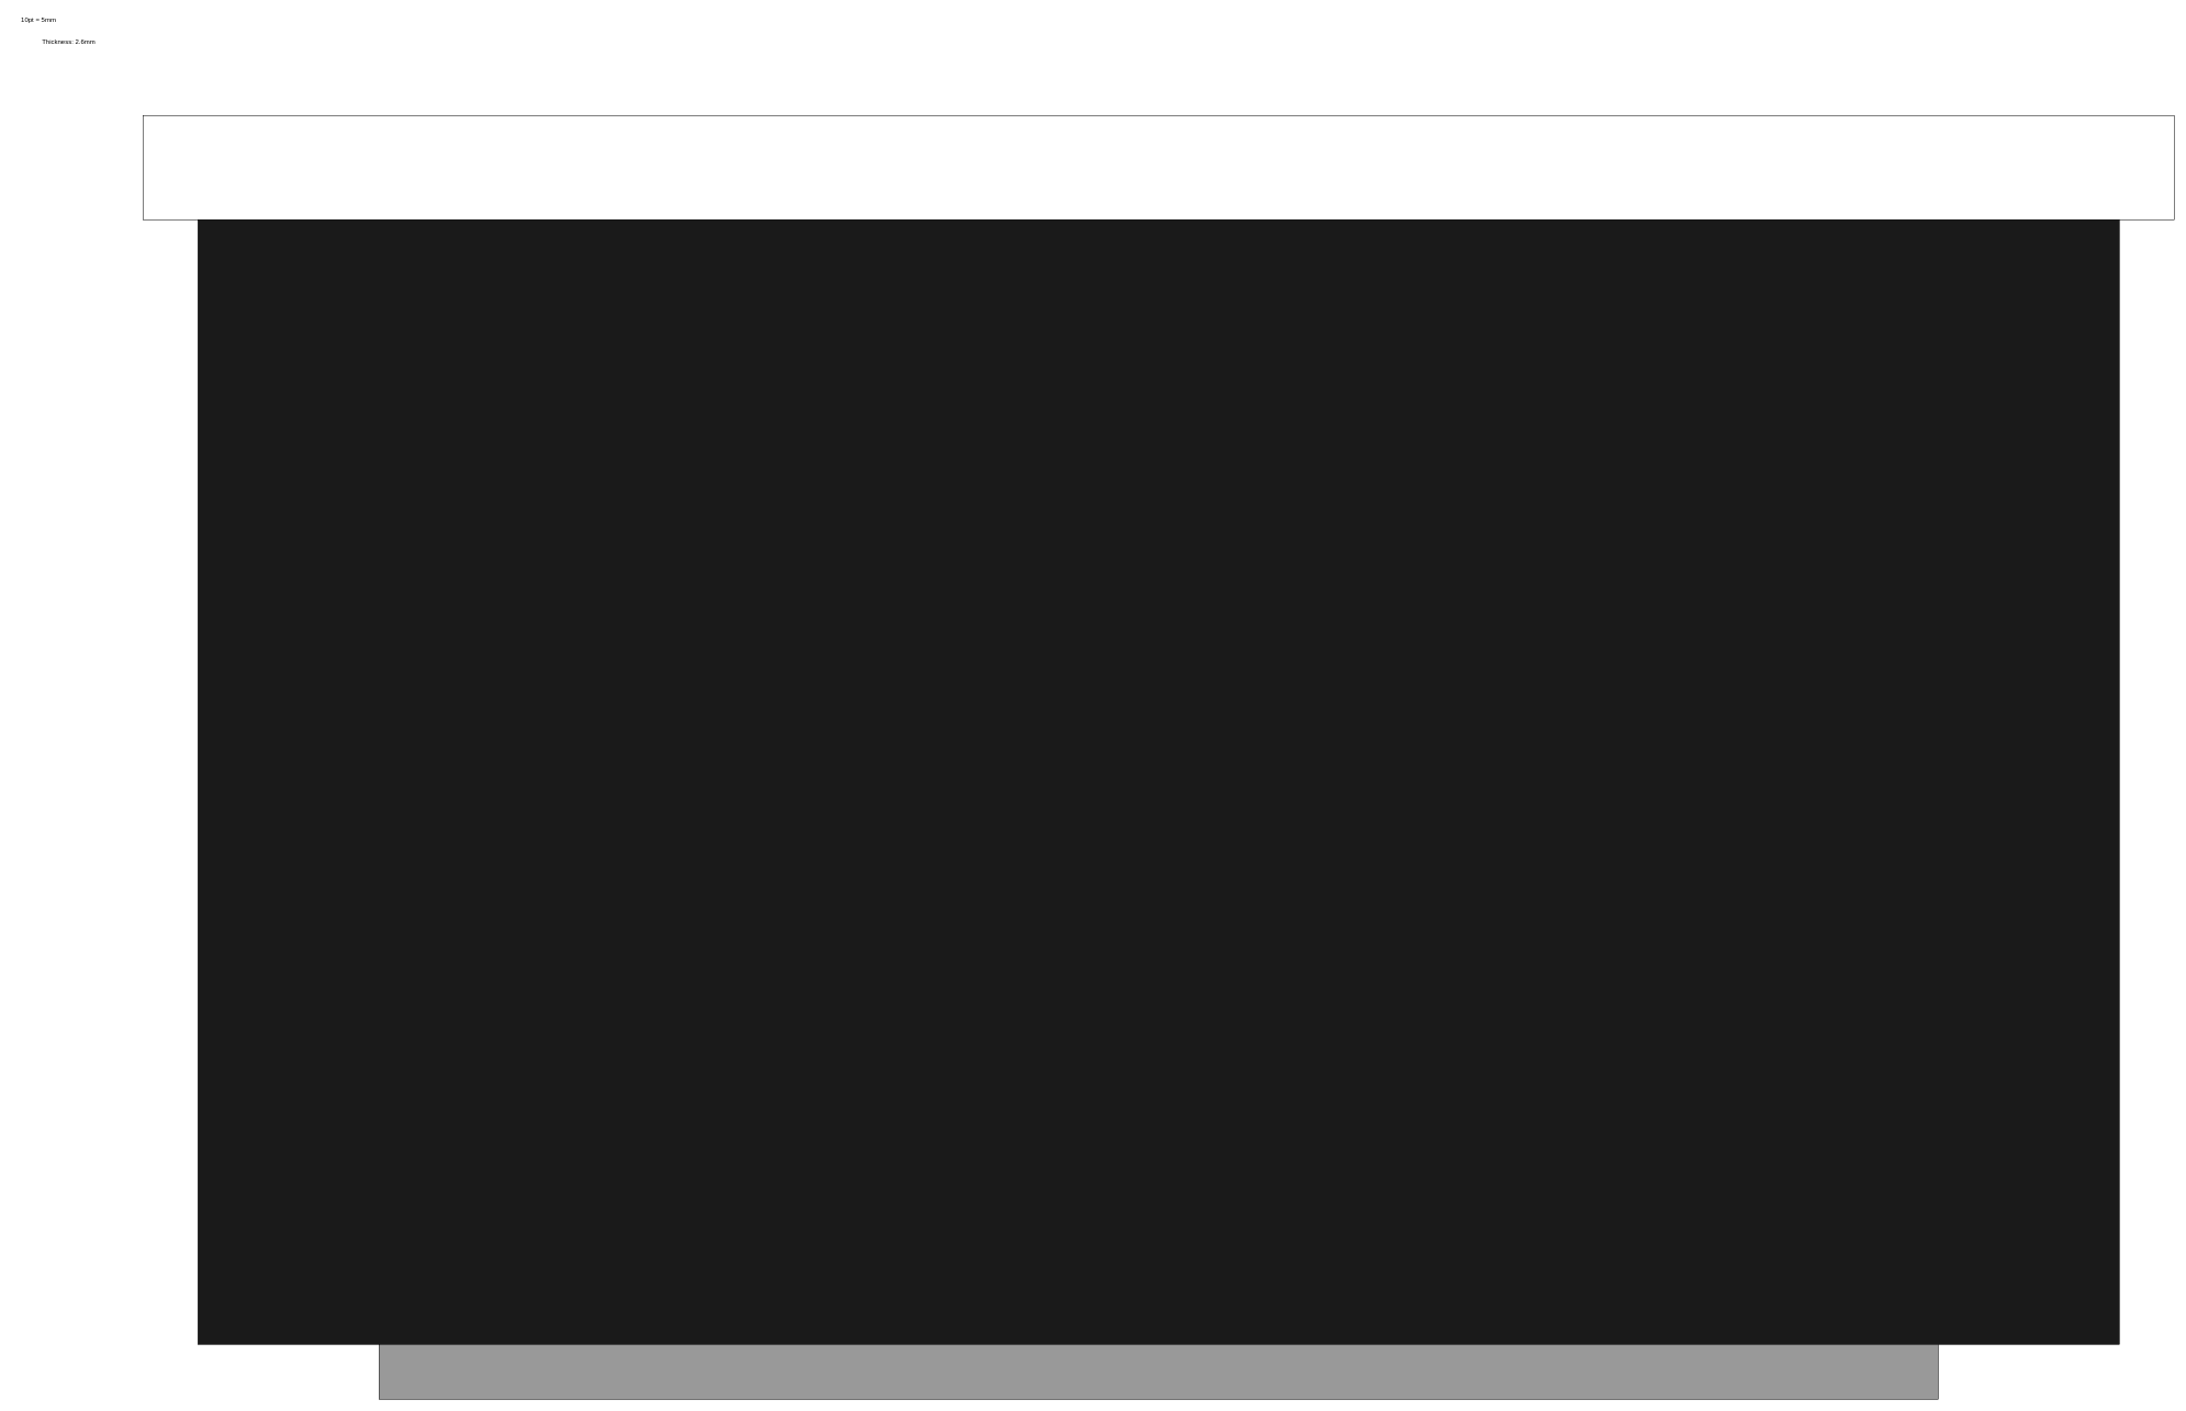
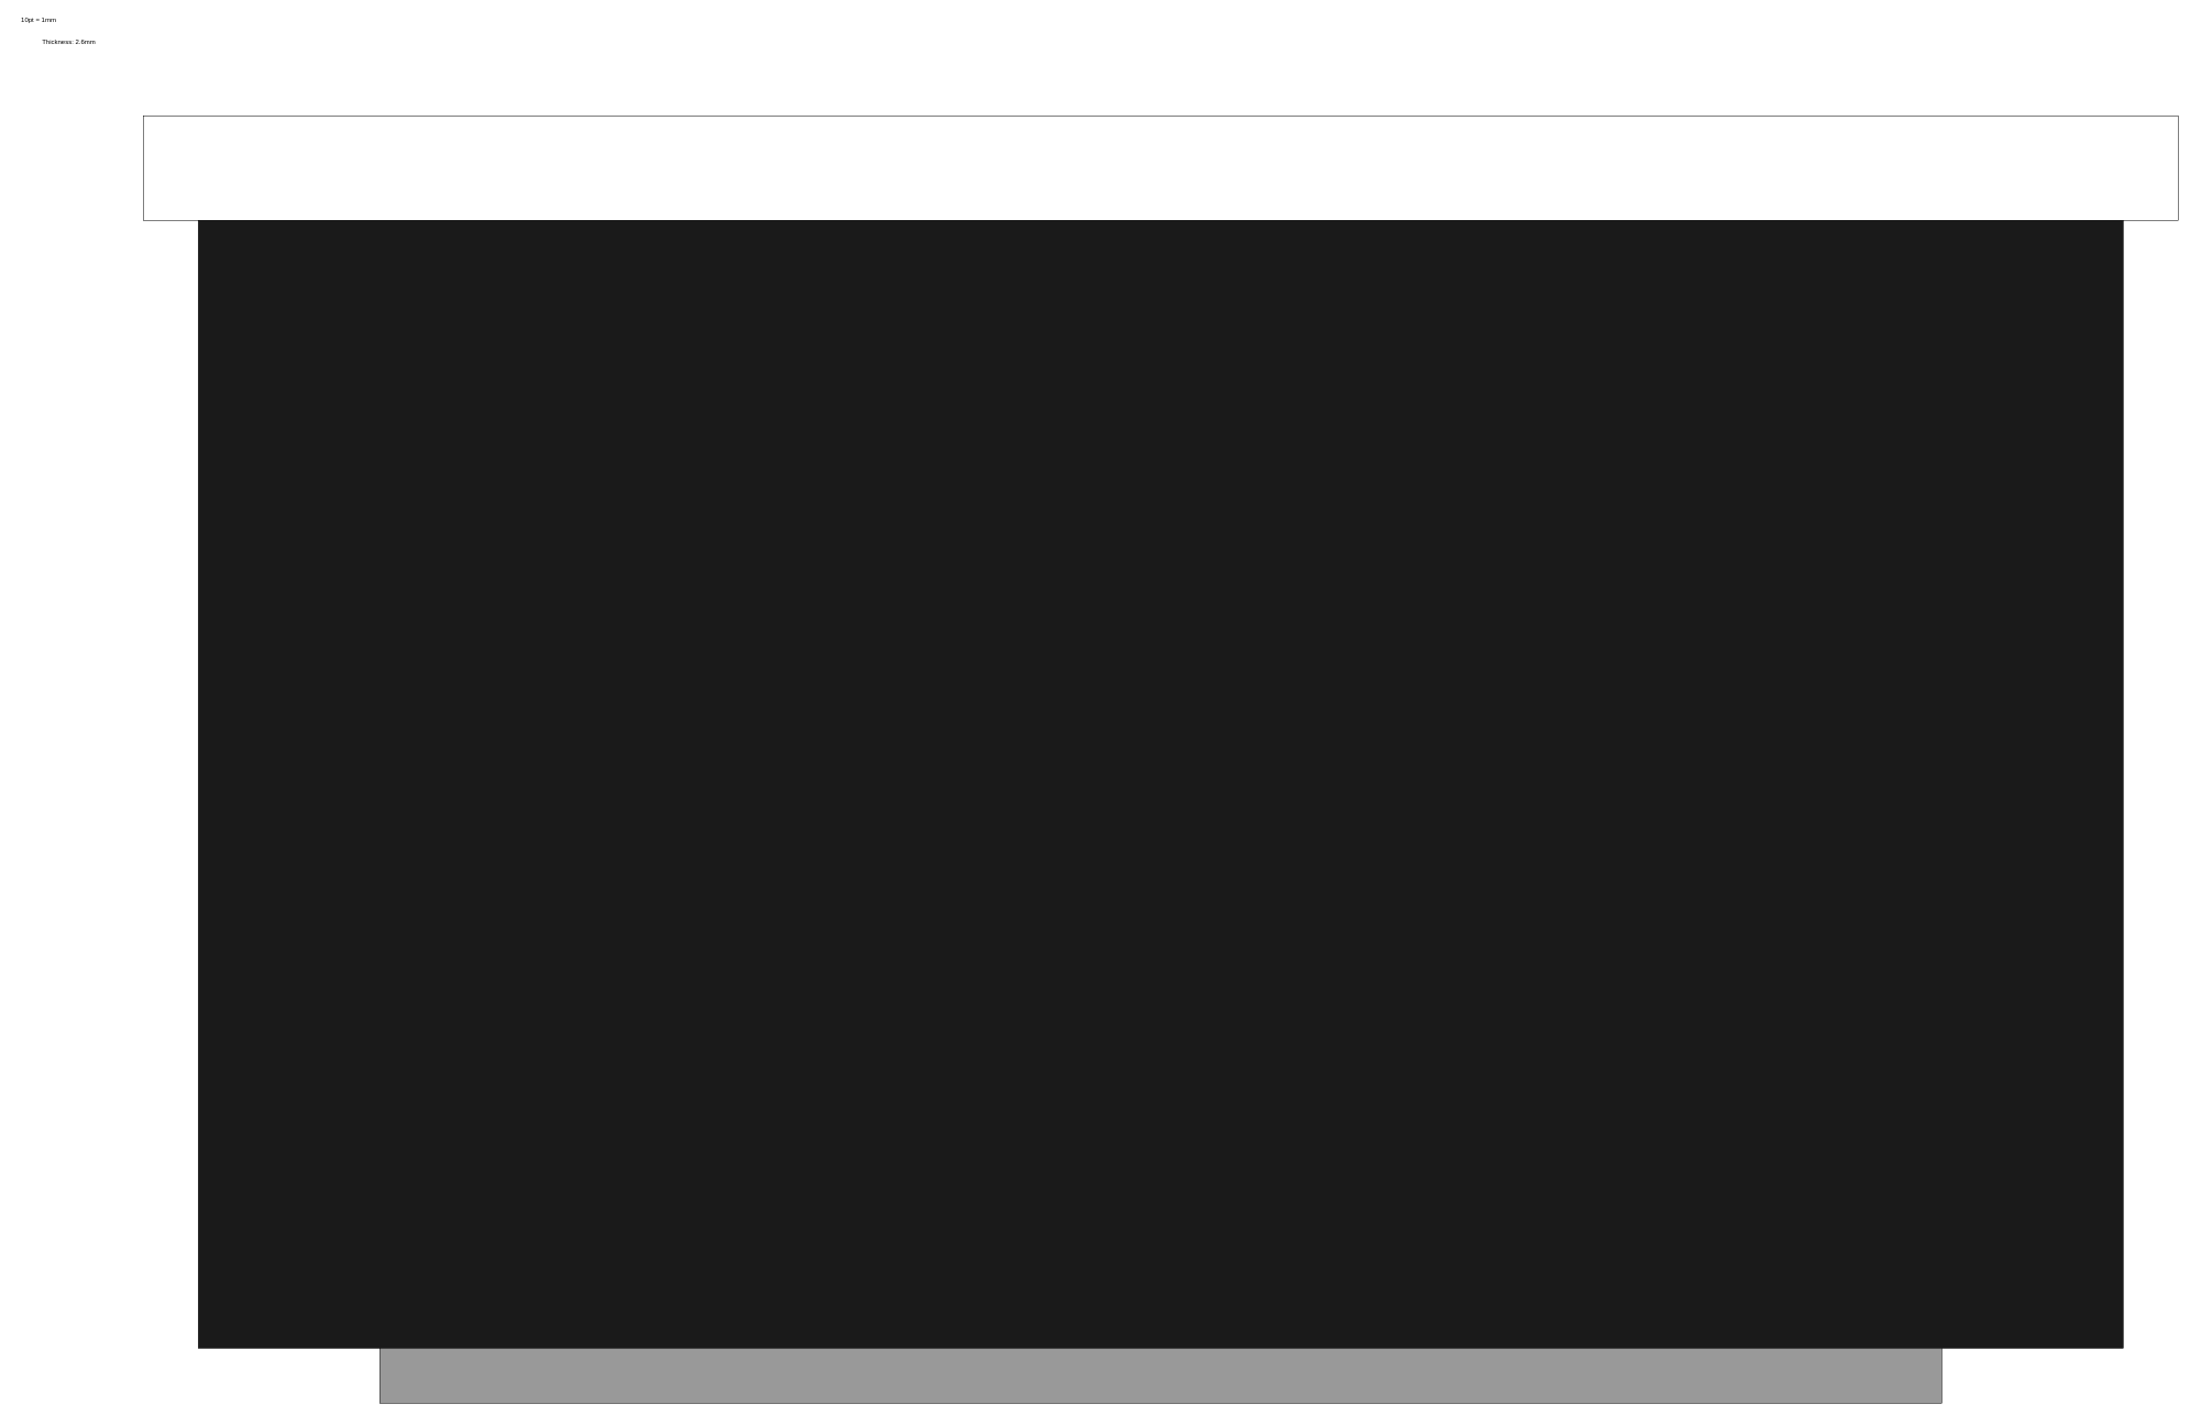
  <mxCell id="0" />
  <mxCell id="1" parent="0" />
  <mxCell id="2" value="Thickness: 2.6mm" style="text;html=1;align=center;verticalAlign=middle;whiteSpace=wrap;rounded=0;" vertex="1" parent="1"><mxGeometry x="65" y="60" width="120" height="30" as="geometry" /></mxCell>
- <mxCell id="3" value="10pt = 5mm" style="text;html=1;align=center;verticalAlign=middle;whiteSpace=wrap;rounded=0;" vertex="1" parent="1"><mxGeometry x="20" y="20" width="100" height="30" as="geometry" /></mxCell>
+ <mxCell id="3" value="10pt = 1mm" style="text;html=1;align=center;verticalAlign=middle;whiteSpace=wrap;rounded=0;" vertex="1" parent="1"><mxGeometry x="20" y="20" width="100" height="30" as="geometry" /></mxCell>
  <mxCell id="4" value="" style="rounded=0;whiteSpace=wrap;html=1;" vertex="1" parent="1"><mxGeometry x="260" y="210" width="3700" height="190" as="geometry" /></mxCell>
  <mxCell id="5" value="" style="group" vertex="1" connectable="0" parent="1"><mxGeometry x="360" y="400" width="3500" height="2150" as="geometry" /></mxCell>
  <mxCell id="6" value="" style="rounded=0;whiteSpace=wrap;html=1;fillColor=#1A1A1A;" vertex="1" parent="5"><mxGeometry width="3500" height="2050" as="geometry" /></mxCell>
  <mxCell id="7" value="" style="rounded=0;whiteSpace=wrap;html=1;fillColor=#999999;" vertex="1" parent="5"><mxGeometry x="330" y="2050" width="2840" height="100" as="geometry" /></mxCell>
